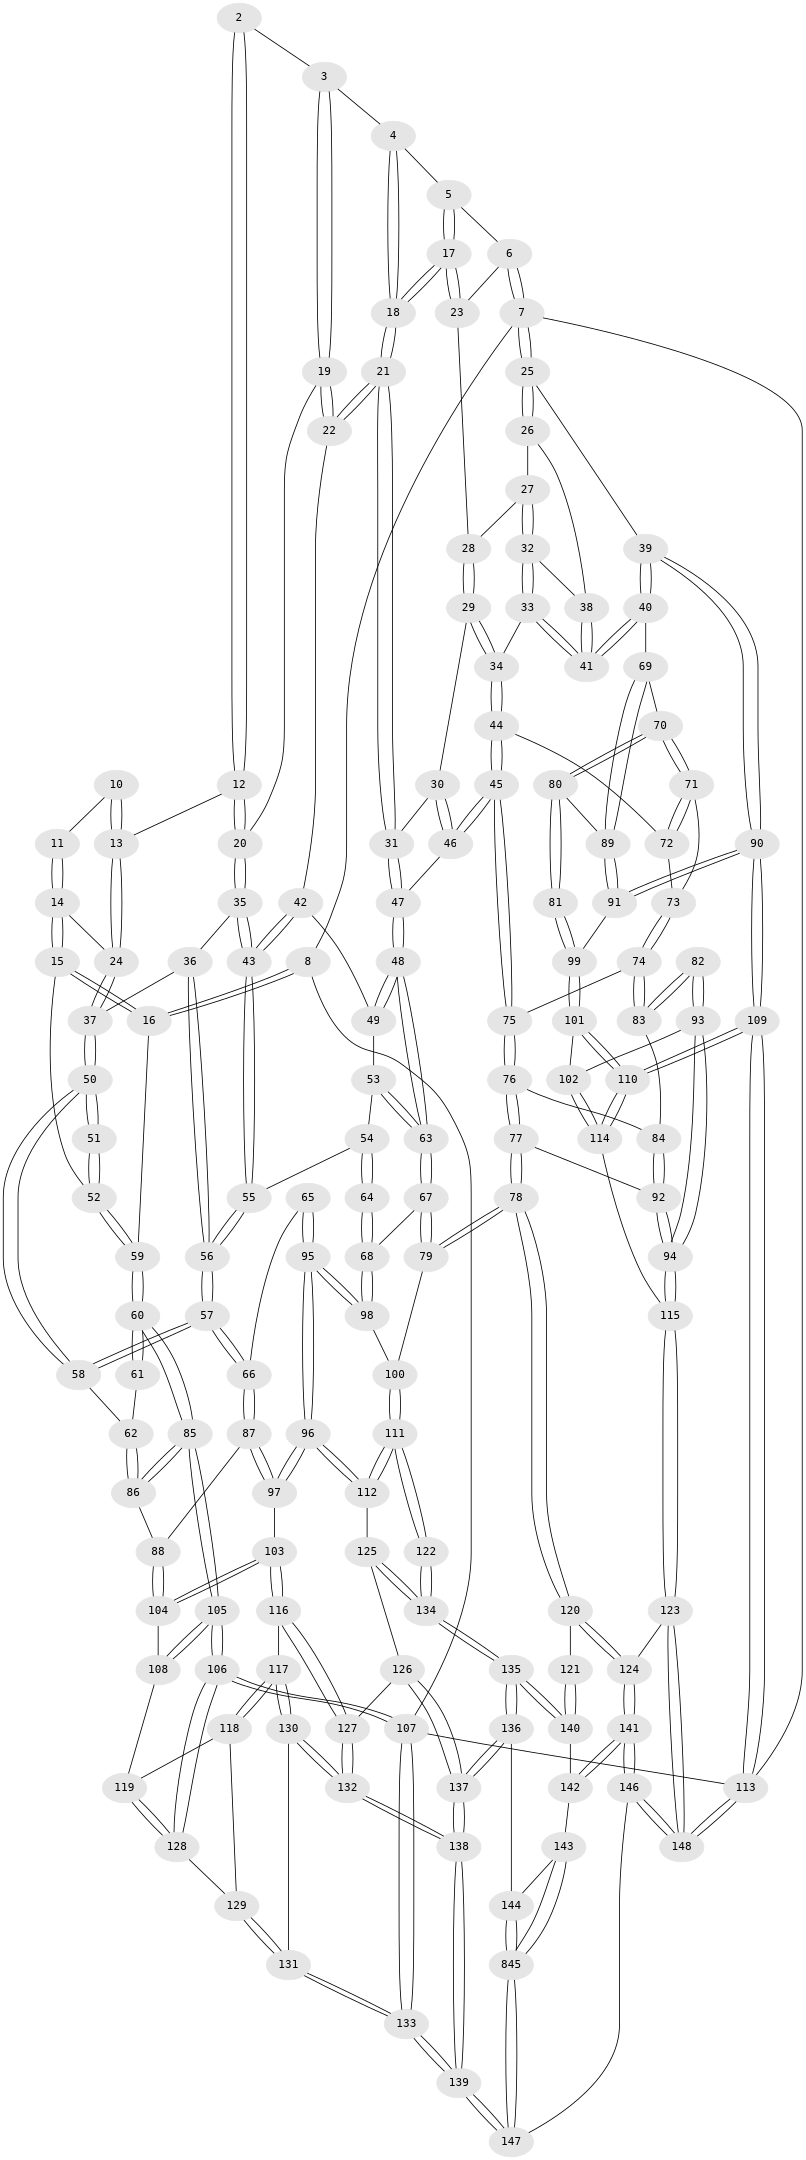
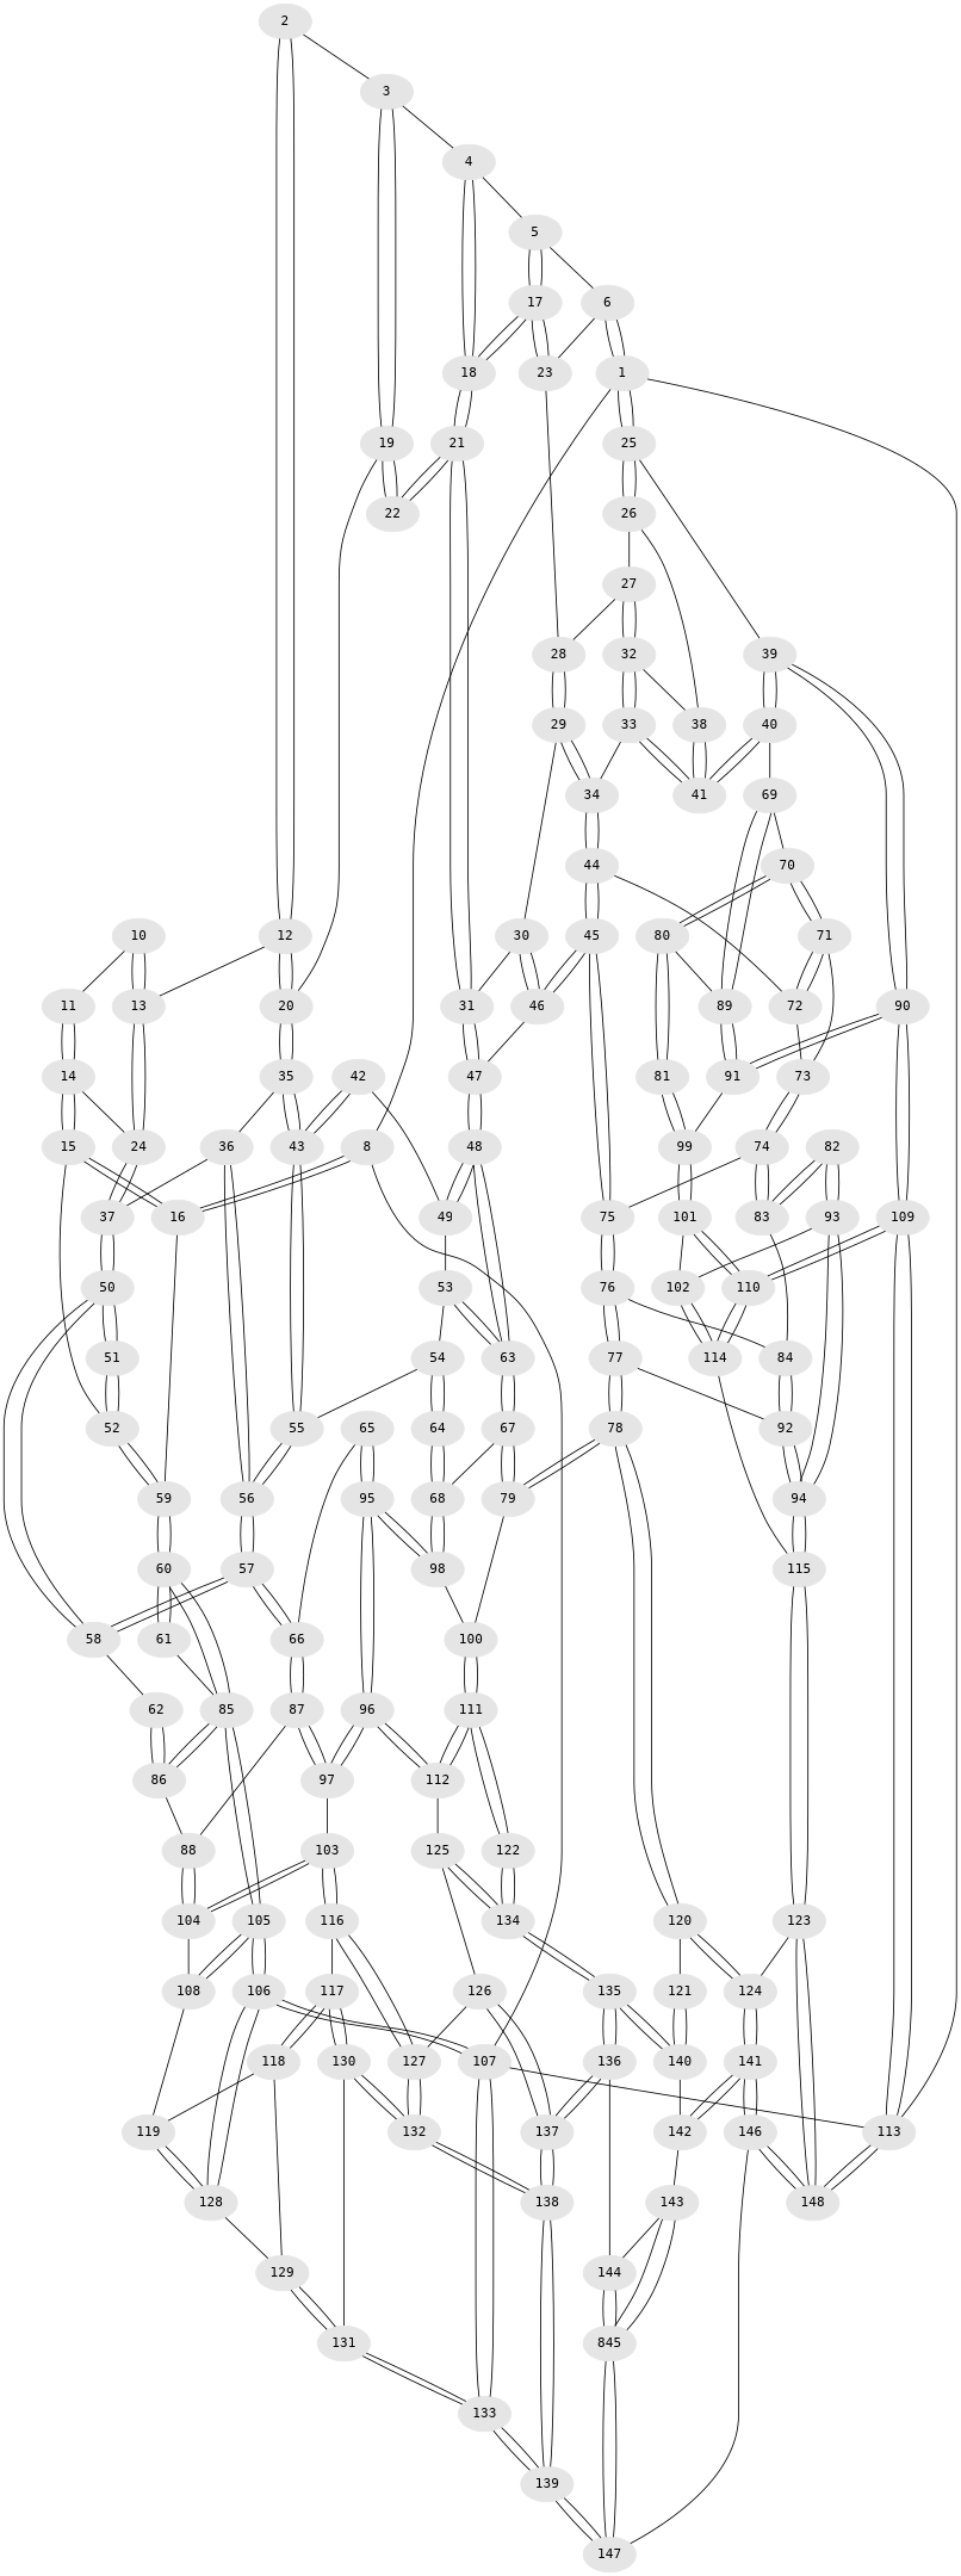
  graph {
    fontname="DejaVu Sans Mono"
    node [color=gray90 fontname="DejaVu Sans Mono" style=filled]
    edge [fontname="DejaVu Sans Mono"]
    2
    3
    12
    10
    11
    13
    4
    19
    20
    5
    18
    22
    6
    17
    21
-   7
+   7 [label=1]
    23
    8
    25
    113
    28
    16
    107
    26
    39
    148
    59
    133
    14
    24
    15
    35
    37
    52
    60
    31
    42
    36
    43
    47
    49
    29
    50
    27
    38
    40
    90
    32
    41
    33
    30
    34
    46
    44
    48
    45
    72
    56
    55
    57
    51
    58
    69
    91
    109
    70
    89
    53
    75
    73
    76
    63
    67
    54
    62
    64
    68
    66
    87
    86
    61
    85
    105
    88
    79
    65
    95
    98
    96
    97
    100
    71
    80
    81
    74
    83
    84
    77
    78
    92
    120
    94
    121
    124
    111
    99
    82
    93
    101
    102
    108
    106
    104
    103
    110
    115
    114
    123
    112
    125
    116
    122
    117
    127
    119
    128
    129
    139
    134
    126
    118
    130
    132
    131
    140
    141
    142
    135
    146
    137
    138
    147
    136
    144
    n145 [label=845]
    143
    2 -- 3
    2 -- 12
    2 -- 12
    3 -- 4
    3 -- 19
    3 -- 19
    12 -- 13
    12 -- 20
    12 -- 20
    10 -- 11
    10 -- 13
    10 -- 13
    11 -- 14
    11 -- 14
    13 -- 24
    13 -- 24
    4 -- 5
    4 -- 18
    4 -- 18
    19 -- 20
    19 -- 22
    19 -- 22
    20 -- 35
    20 -- 35
    5 -- 6
    5 -- 17
    5 -- 17
    18 -- 21
    18 -- 21
-   22 -- 42
    6 -- 7
    6 -- 7
    6 -- 23
    17 -- 18
    17 -- 18
    17 -- 23
    17 -- 23
    21 -- 22
    21 -- 22
    21 -- 31
    21 -- 31
    7 -- 8
    7 -- 25
    7 -- 25
    7 -- 113
    23 -- 28
    8 -- 16
    8 -- 16
    8 -- 107
    25 -- 26
    25 -- 26
    25 -- 39
    113 -- 148
    113 -- 148
    28 -- 29
    28 -- 29
    16 -- 59
    107 -- 113
    107 -- 133
    107 -- 133
    26 -- 27
    26 -- 38
    39 -- 40
    39 -- 40
    39 -- 90
    39 -- 90
    59 -- 60
    59 -- 60
    133 -- 139
    133 -- 139
    14 -- 24
    14 -- 15
    14 -- 15
    24 -- 37
    24 -- 37
    15 -- 16
    15 -- 16
    15 -- 52
    35 -- 36
    35 -- 43
    35 -- 43
    37 -- 50
    37 -- 50
    52 -- 59
    52 -- 59
    60 -- 61
    60 -- 61
    60 -- 85
    60 -- 85
    31 -- 47
    31 -- 47
    42 -- 43
    42 -- 43
    42 -- 49
    36 -- 37
    36 -- 56
    36 -- 56
    43 -- 55
    43 -- 55
    47 -- 48
    47 -- 48
    49 -- 53
    29 -- 30
    29 -- 34
    29 -- 34
    50 -- 51
    50 -- 51
    50 -- 58
    50 -- 58
    27 -- 28
    27 -- 32
    27 -- 32
    38 -- 41
    38 -- 41
    40 -- 41
    40 -- 41
    40 -- 69
    90 -- 91
    90 -- 91
    90 -- 109
    90 -- 109
    32 -- 38
    32 -- 33
    32 -- 33
    33 -- 41
    33 -- 41
    33 -- 34
    30 -- 31
    30 -- 46
    30 -- 46
    34 -- 44
    34 -- 44
    46 -- 47
    44 -- 45
    44 -- 45
    44 -- 72
    48 -- 49
    48 -- 49
    48 -- 63
    48 -- 63
    45 -- 46
    45 -- 46
    45 -- 75
    45 -- 75
    72 -- 73
    56 -- 57
    56 -- 57
    55 -- 56
    55 -- 56
    57 -- 58
    57 -- 58
    57 -- 66
    57 -- 66
    51 -- 52
    51 -- 52
    58 -- 62
    69 -- 70
    69 -- 89
    69 -- 89
    91 -- 99
    109 -- 113
    109 -- 113
    109 -- 110
    109 -- 110
    70 -- 71
    70 -- 71
    70 -- 80
    70 -- 80
    89 -- 91
    89 -- 91
    53 -- 63
    53 -- 63
    53 -- 54
    75 -- 76
    75 -- 76
    73 -- 74
    73 -- 74
    76 -- 84
    76 -- 77
    76 -- 77
    63 -- 67
    63 -- 67
    67 -- 68
    67 -- 79
    67 -- 79
    54 -- 55
    54 -- 64
    54 -- 64
    62 -- 86
    62 -- 86
    64 -- 68
    64 -- 68
    68 -- 98
    68 -- 98
    66 -- 87
    66 -- 87
    87 -- 88
    87 -- 97
    87 -- 97
    86 -- 88
-   61 -- 62
+   61 -- 85
    85 -- 86
    85 -- 86
    85 -- 105
    85 -- 105
    105 -- 108
    105 -- 108
    105 -- 106
    105 -- 106
    88 -- 104
    88 -- 104
    79 -- 100
    65 -- 66
    65 -- 95
    65 -- 95
    95 -- 98
    95 -- 98
    95 -- 96
    95 -- 96
    98 -- 100
    96 -- 97
    96 -- 97
    96 -- 112
    96 -- 112
    97 -- 103
    100 -- 111
    100 -- 111
    71 -- 72
    71 -- 72
    71 -- 73
    80 -- 89
    80 -- 81
    80 -- 81
    81 -- 99
    81 -- 99
    74 -- 75
    74 -- 83
    74 -- 83
    83 -- 84
    84 -- 92
    84 -- 92
    77 -- 78
    77 -- 78
    77 -- 92
    78 -- 79
    78 -- 79
    78 -- 120
    78 -- 120
    92 -- 94
    92 -- 94
    120 -- 121
    120 -- 124
    120 -- 124
    94 -- 115
    94 -- 115
    121 -- 140
    121 -- 140
    124 -- 141
    124 -- 141
    111 -- 112
    111 -- 112
    111 -- 122
    111 -- 122
    99 -- 101
    99 -- 101
    82 -- 83
    82 -- 83
    82 -- 93
    82 -- 93
    93 -- 94
    93 -- 94
    93 -- 102
    101 -- 102
    101 -- 110
    101 -- 110
    102 -- 114
    102 -- 114
    108 -- 119
    106 -- 107
    106 -- 107
    106 -- 128
    106 -- 128
    104 -- 108
    103 -- 104
    103 -- 104
    103 -- 116
    103 -- 116
    110 -- 114
    110 -- 114
    115 -- 123
    115 -- 123
    114 -- 115
    123 -- 148
    123 -- 148
    123 -- 124
    112 -- 125
    125 -- 134
    125 -- 134
    125 -- 126
    116 -- 117
    116 -- 127
    116 -- 127
    122 -- 134
    122 -- 134
    117 -- 118
    117 -- 118
    117 -- 130
    117 -- 130
    127 -- 132
    127 -- 132
    119 -- 128
    119 -- 128
    128 -- 129
    129 -- 131
    129 -- 131
    139 -- 147
    139 -- 147
    134 -- 135
    134 -- 135
    126 -- 127
    126 -- 137
    126 -- 137
    118 -- 119
    118 -- 129
    130 -- 132
    130 -- 132
    130 -- 131
    132 -- 138
    132 -- 138
    131 -- 133
    131 -- 133
    140 -- 142
    141 -- 142
    141 -- 142
    141 -- 146
    141 -- 146
    142 -- 143
    135 -- 140
    135 -- 140
    135 -- 136
    135 -- 136
    146 -- 148
    146 -- 148
    146 -- 147
    137 -- 138
    137 -- 138
    138 -- 139
    138 -- 139
    136 -- 137
    136 -- 137
    136 -- 144
    144 -- n145
    144 -- n145
    n145 -- 147
    n145 -- 147
    143 -- 144
    143 -- n145
    143 -- n145
  }
